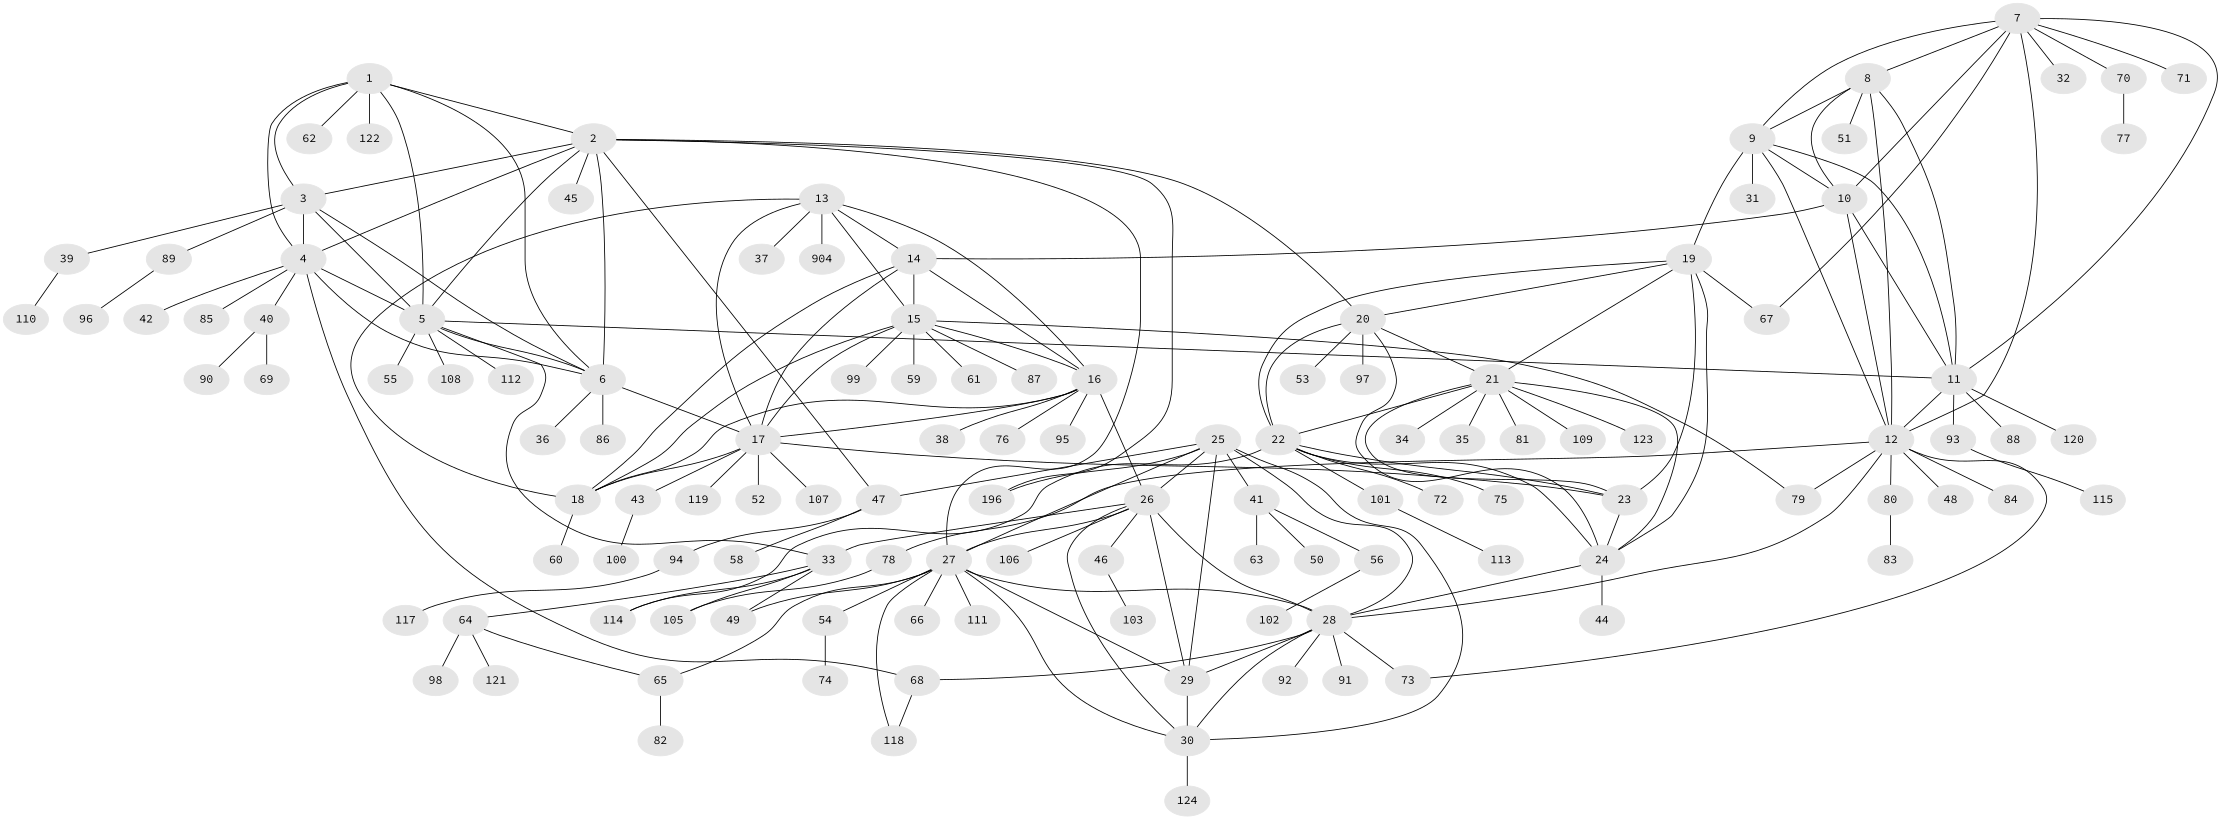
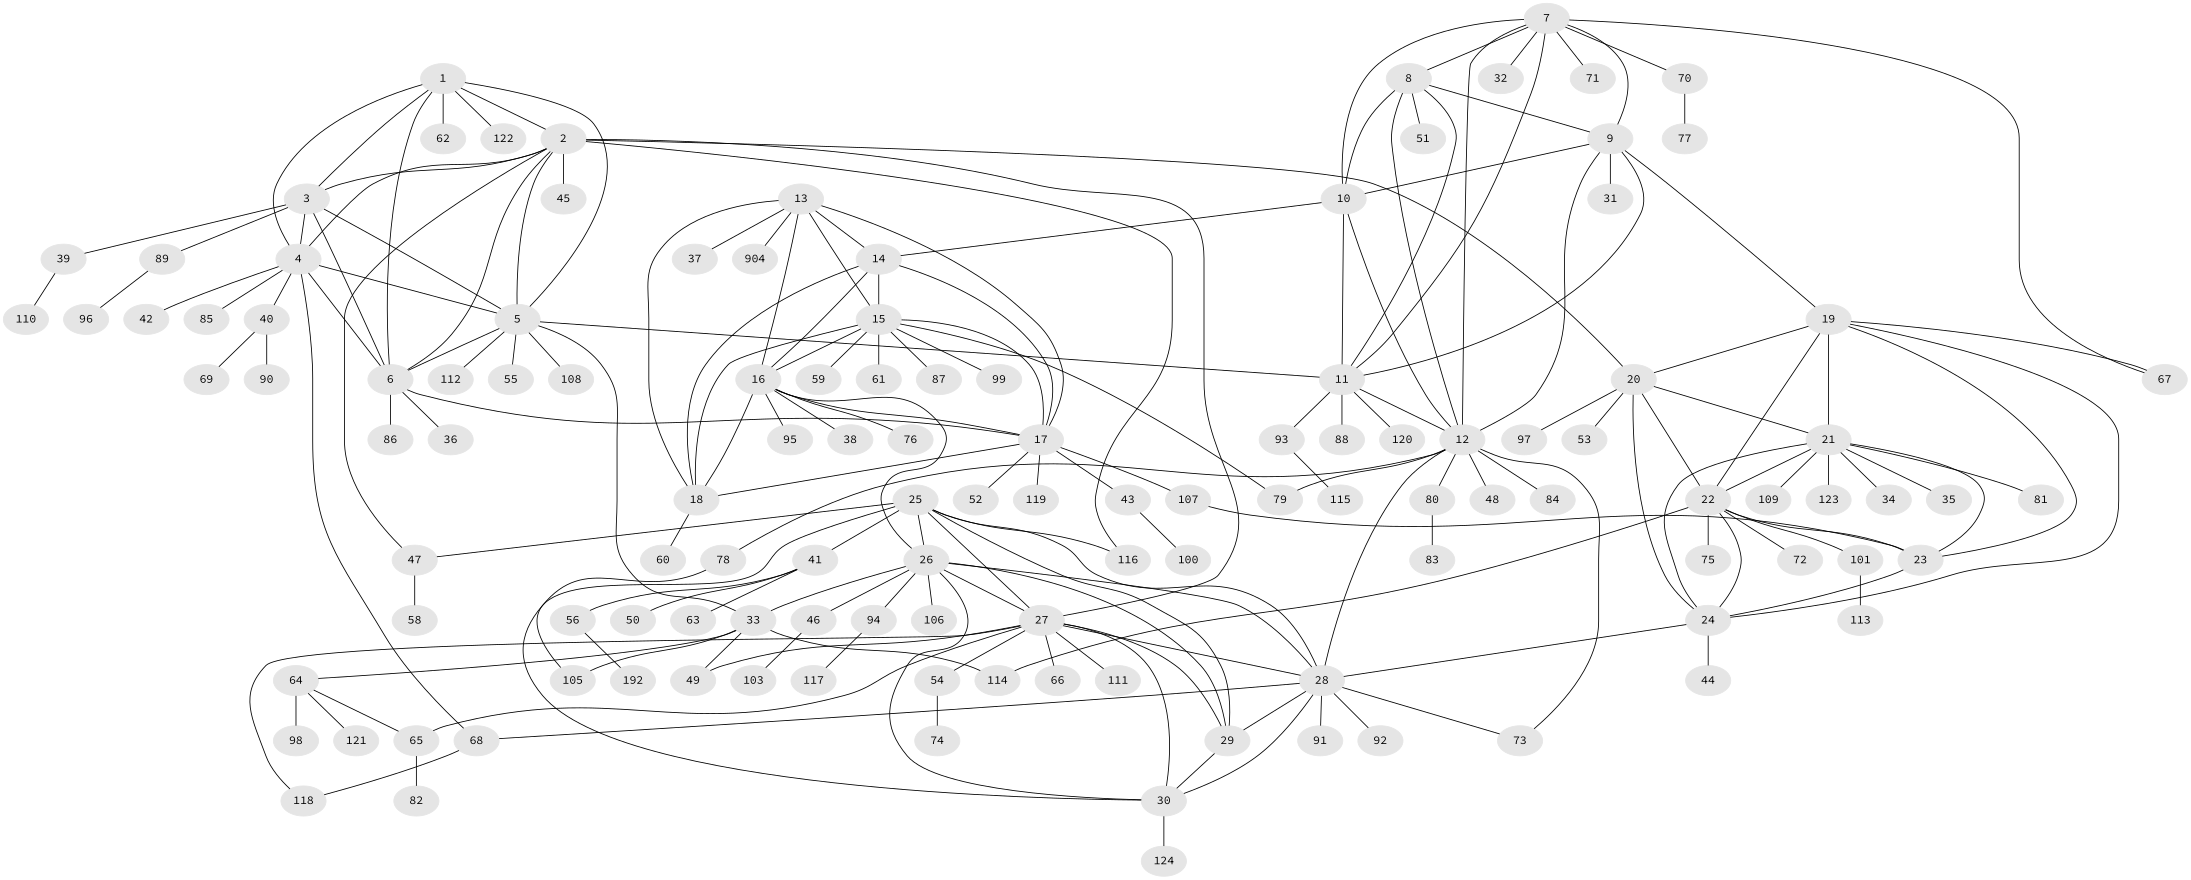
  graph {
    fontname="Source Code Pro"
    node [color=gray90 fontname="Source Code Pro" style=filled]
    edge [fontname="Source Code Pro"]
    1
    2
    3
    4
    5
    6
    62
    122
    20
    27
    45
    47
-   116 [label=196]
+   116
    39
    89
    40
    42
    68
    85
    11
    33
    55
    108
    112
    17
    36
    86
    21
    22
    24
    53
    97
    28
    29
    30
    49
    54
    65
    66
    111
    118
    58
    110
    96
    69
    90
    12
    88
    93
    120
    114
    64
    105
    18
    23
    43
    52
    107
    119
    7
    8
    9
    10
    32
    67
    70
    71
    51
    19
    31
    14
    48
    73
    78
    79
    80
    84
    77
    15
    16
    115
    91
    92
    83
    13
    37
    n87 [label=904]
    59
    61
    87
    99
    26
    38
    76
    95
    60
    46
    94
    106
    100
    34
    35
    81
    109
    123
    72
    75
    101
    44
    113
    25
    41
    124
    50
    56
    63
    103
    117
    74
    82
    98
    121
-   102
+   102 [label=192]
    1 -- 2
    1 -- 3
    1 -- 4
    1 -- 5
    1 -- 6
    1 -- 62
    1 -- 122
    2 -- 3
    2 -- 4
    2 -- 5
    2 -- 6
    2 -- 20
    2 -- 27
    2 -- 45
    2 -- 47
    2 -- 116
    3 -- 4
    3 -- 5
    3 -- 6
    3 -- 39
    3 -- 89
    4 -- 5
    4 -- 6
    4 -- 40
    4 -- 42
    4 -- 68
    4 -- 85
    5 -- 6
    5 -- 11
    5 -- 33
    5 -- 55
    5 -- 108
    5 -- 112
    6 -- 17
    6 -- 36
    6 -- 86
    20 -- 21
    20 -- 22
    20 -- 24
    20 -- 53
    20 -- 97
    27 -- 28
    27 -- 29
    27 -- 30
    27 -- 49
    27 -- 54
    27 -- 65
    27 -- 66
    27 -- 111
    27 -- 118
    47 -- 58
    39 -- 110
    89 -- 96
    40 -- 69
    40 -- 90
    68 -- 118
    11 -- 12
    11 -- 88
    11 -- 93
    11 -- 120
    33 -- 49
    33 -- 114
    33 -- 64
    33 -- 105
    17 -- 18
-   17 -- 23
+   107 -- 23
    17 -- 43
    17 -- 52
    17 -- 107
    17 -- 119
    21 -- 22
    21 -- 24
    21 -- 23
    21 -- 34
    21 -- 35
    21 -- 81
    21 -- 109
    21 -- 123
    22 -- 24
    22 -- 114
    22 -- 23
    22 -- 72
    22 -- 75
    22 -- 101
    24 -- 28
    24 -- 44
    28 -- 68
    28 -- 29
    28 -- 30
    28 -- 73
    28 -- 91
    28 -- 92
    29 -- 30
    30 -- 124
    54 -- 74
    65 -- 82
    12 -- 28
    12 -- 48
    12 -- 73
    12 -- 78
    12 -- 79
    12 -- 80
    12 -- 84
    93 -- 115
    64 -- 65
    64 -- 98
    64 -- 121
    18 -- 60
    23 -- 24
    43 -- 100
    7 -- 11
    7 -- 12
    7 -- 8
    7 -- 9
    7 -- 10
    7 -- 32
    7 -- 67
    7 -- 70
    7 -- 71
    8 -- 11
    8 -- 12
    8 -- 9
    8 -- 10
    8 -- 51
    9 -- 11
    9 -- 12
    9 -- 10
    9 -- 19
    9 -- 31
    10 -- 11
    10 -- 12
    10 -- 14
    70 -- 77
    19 -- 20
    19 -- 21
    19 -- 22
    19 -- 24
    19 -- 23
    19 -- 67
    14 -- 17
    14 -- 18
    14 -- 15
    14 -- 16
    78 -- 105
    80 -- 83
    15 -- 17
    15 -- 18
    15 -- 79
    15 -- 16
    15 -- 59
    15 -- 61
    15 -- 87
    15 -- 99
    16 -- 17
    16 -- 18
    16 -- 26
    16 -- 38
    16 -- 76
    16 -- 95
    13 -- 17
    13 -- 18
    13 -- 14
    13 -- 15
    13 -- 16
    13 -- 37
    13 -- n87
    26 -- 27
    26 -- 33
    26 -- 28
    26 -- 29
    26 -- 30
    26 -- 46
-   47 -- 94
+   26 -- 94
    26 -- 106
    46 -- 103
    94 -- 117
    101 -- 113
    25 -- 27
    25 -- 47
    25 -- 116
    25 -- 28
    25 -- 29
    25 -- 30
    25 -- 26
    25 -- 41
    41 -- 50
    41 -- 56
    41 -- 63
    56 -- 102
  }
